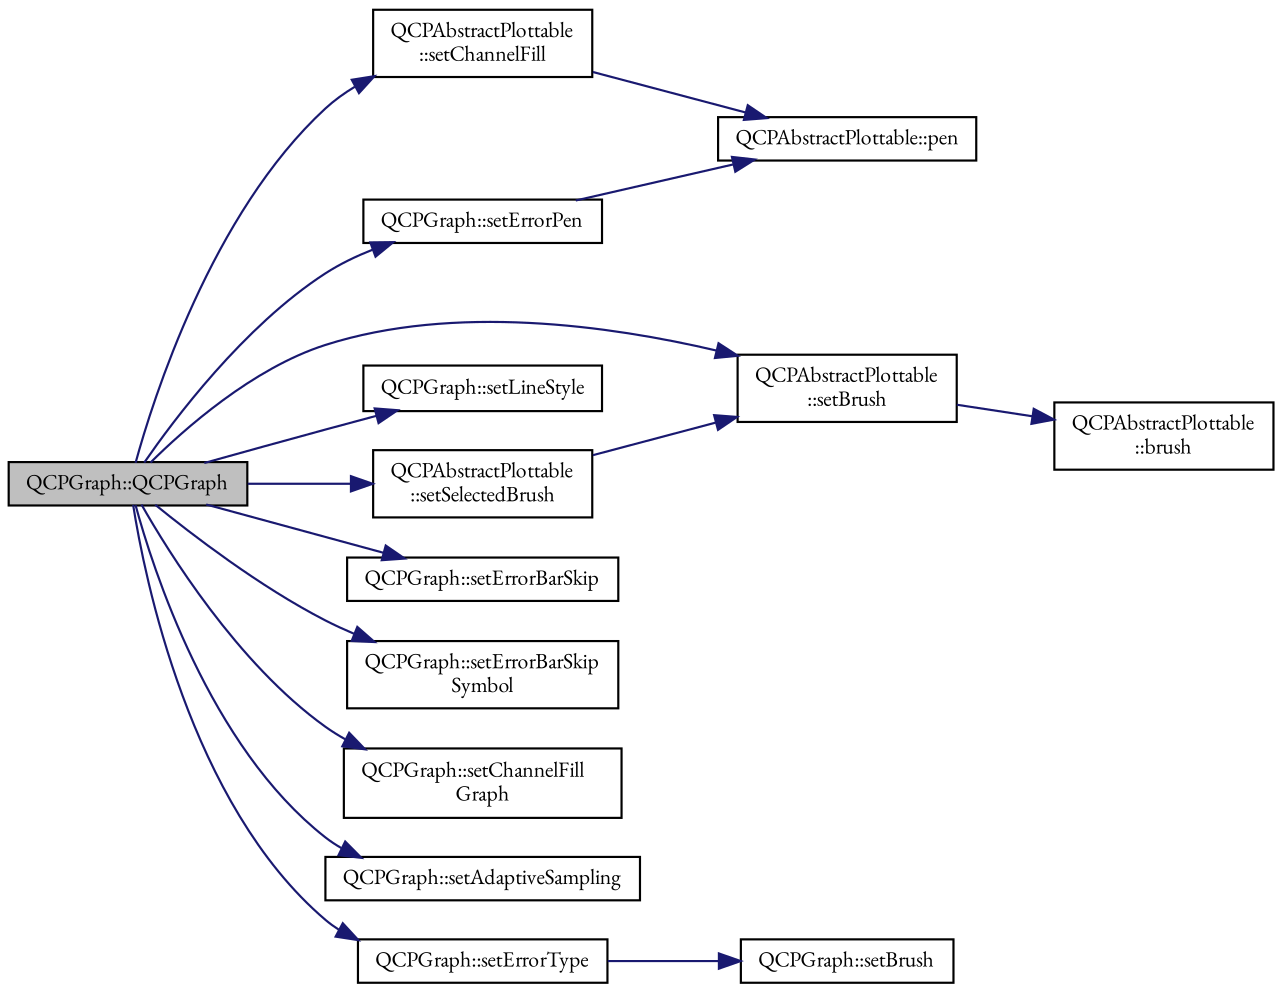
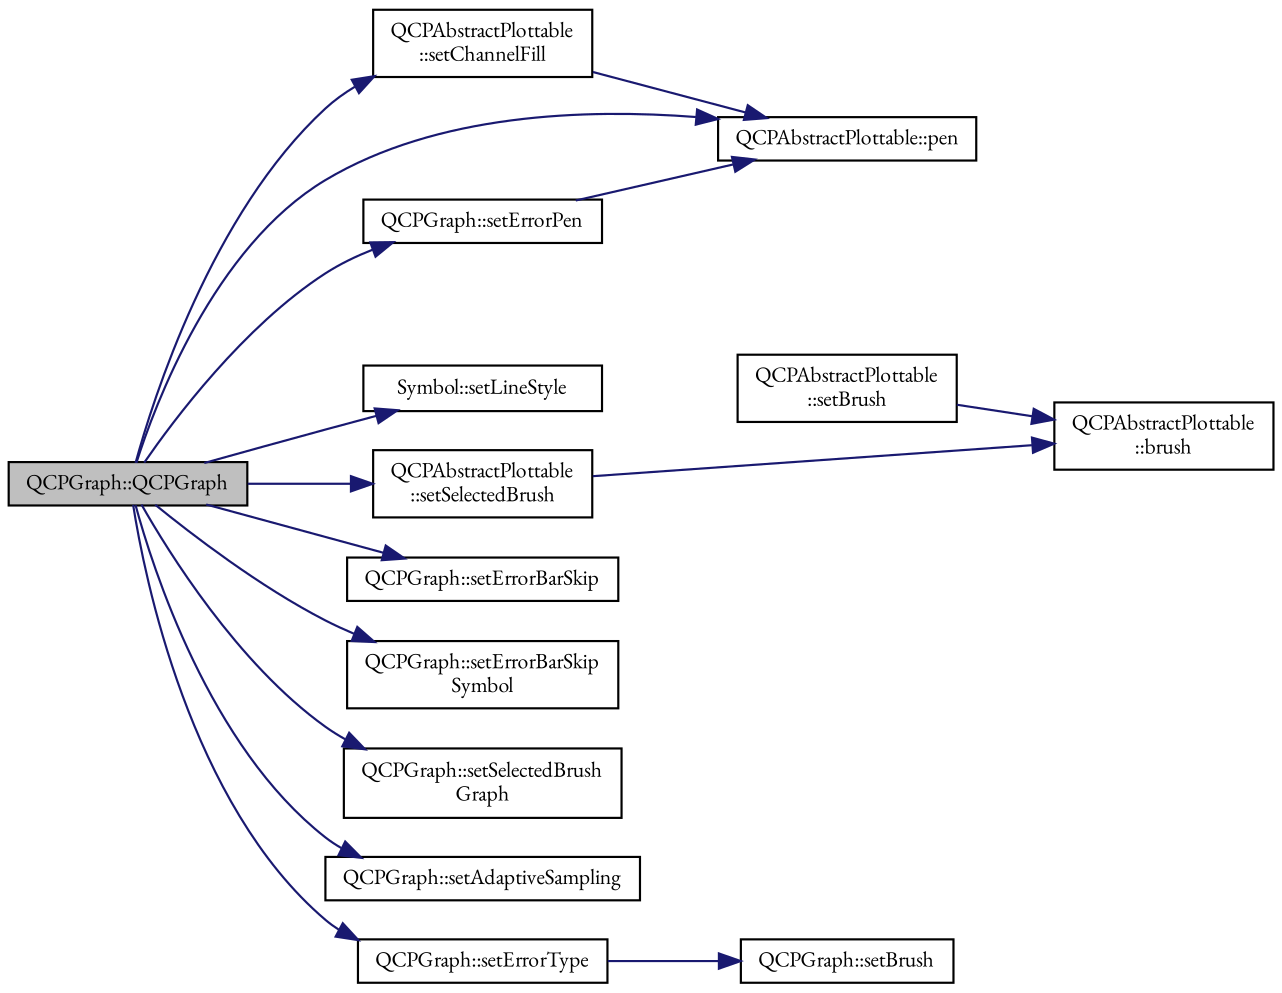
  digraph {
    fontname="EB Garamond"
    rankdir=LR
    node [color=black fillcolor=white fontname="EB Garamond" fontsize=10 shape=record style=filled]
    edge [color=midnightblue fontname="EB Garamond" fontsize=10 labelfontname=Helvetica labelfontsize=10 style=solid]
    n1 [fillcolor=grey75 fontcolor=black height=0.2 label="QCPGraph::QCPGraph" width=0.4]
    n2 [height=0.2 label="QCPGraph::setErrorPen" width=0.4]
    n3 [height=0.2 label="QCPAbstractPlottable\l::setBrush" width=0.4]
    n4 [height=0.2 label="QCPAbstractPlottable\l::setChannelFill" width=0.4]
    n5 [height=0.2 label="QCPAbstractPlottable\l::setSelectedBrush" width=0.4]
-   n6 [height=0.2 label="QCPGraph::setLineStyle" width=0.4]
+   n6 [height=0.2 label="Symbol::setLineStyle" width=0.4]
    n7 [height=0.2 label="QCPGraph::setErrorType" width=0.4]
    n8 [height=0.2 label="QCPGraph::setErrorBarSkip" width=0.4]
    n9 [height=0.2 label="QCPGraph::setErrorBarSkip\lSymbol" width=0.4]
-   n10 [height=0.2 label="QCPGraph::setChannelFill\lGraph" width=0.4]
+   n10 [height=0.2 label="QCPGraph::setSelectedBrush\lGraph" width=0.4]
    n11 [height=0.2 label="QCPGraph::setAdaptiveSampling" width=0.4]
    n12 [height=0.2 label="QCPAbstractPlottable::pen" width=0.4]
    n13 [height=0.2 label="QCPAbstractPlottable\l::brush" width=0.4]
    n14 [height=0.2 label="QCPGraph::setBrush" width=0.4]
    n1 -> n2
-   n1 -> n3
+   n1 -> n12
    n1 -> n4
    n1 -> n5
    n1 -> n6
    n1 -> n7
    n1 -> n8
    n1 -> n9
    n1 -> n10
    n1 -> n11
    n2 -> n12
    n3 -> n13
    n4 -> n12
-   n5 -> n3
+   n5 -> n13
    n7 -> n14
  }
